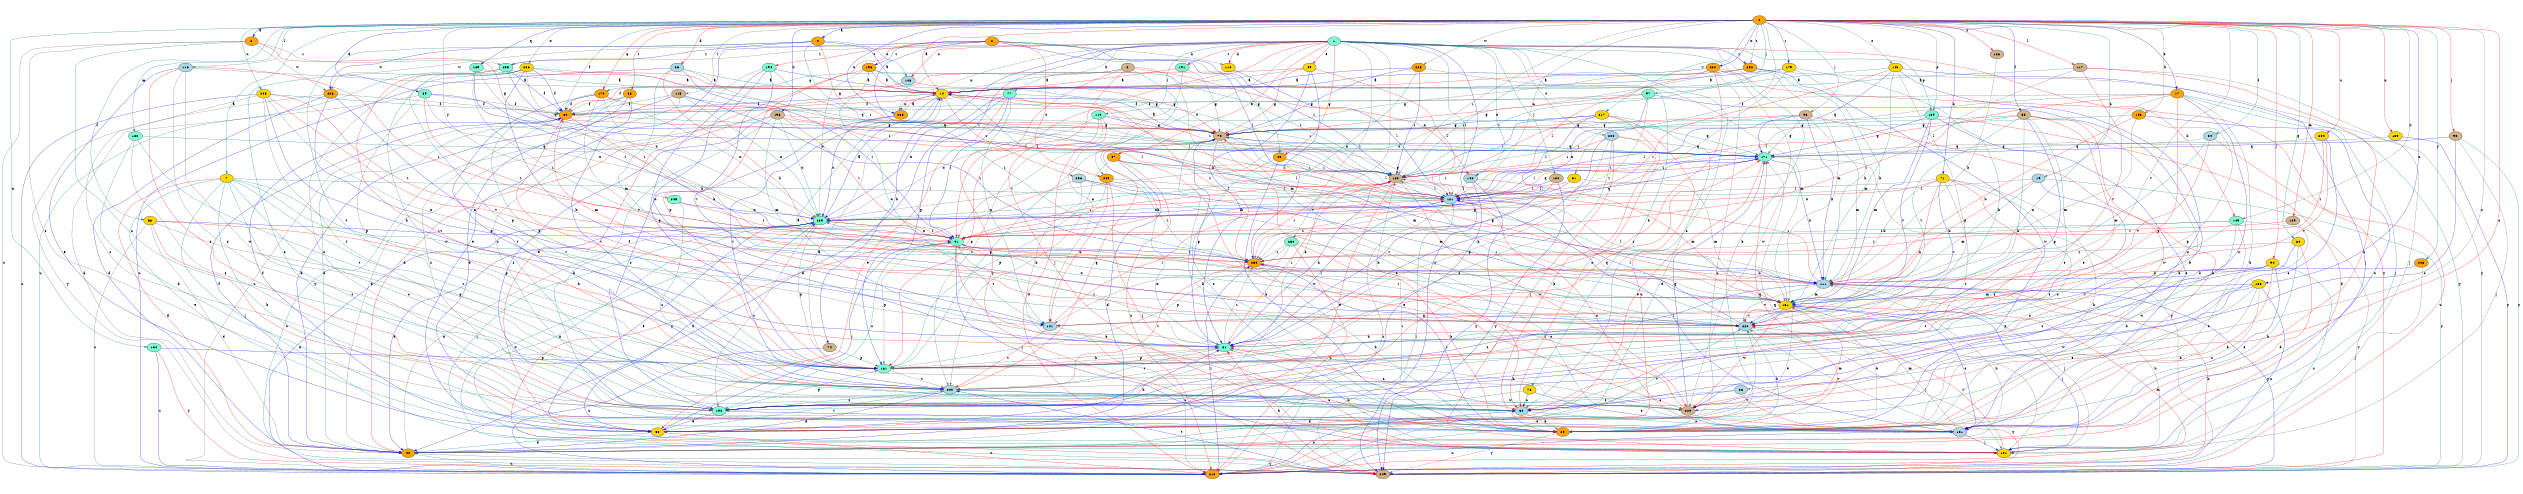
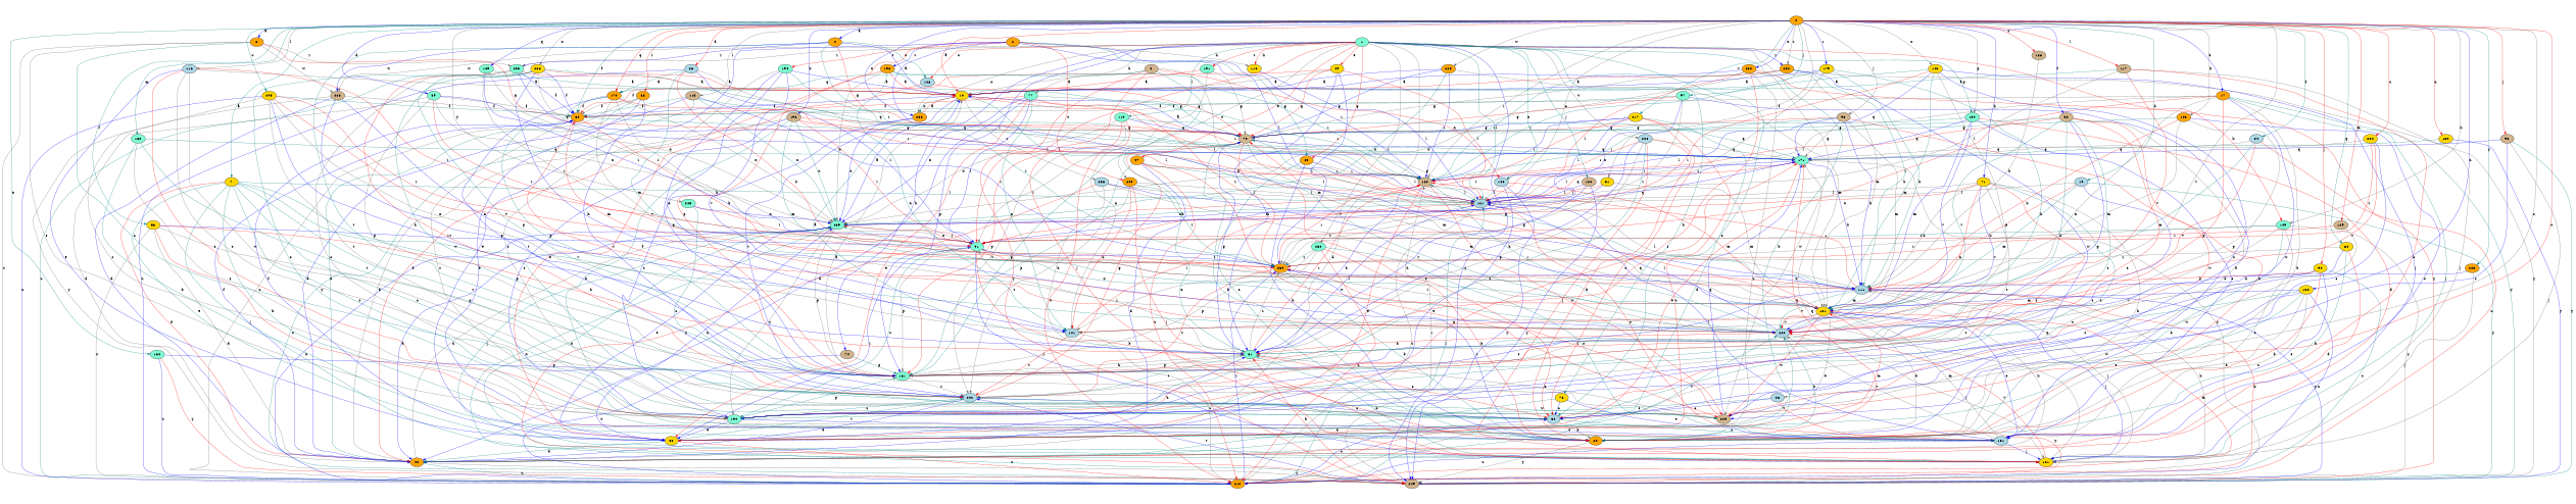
  strict digraph {
    node [fillcolor=orange style=filled]
    edge [color=gray40]
    0
    4
    6
    7 [fillcolor=gold]
    10 [fillcolor=gold]
    17
    19 [fillcolor=lightblue]
    26 [fillcolor=lightblue]
    30 [fillcolor=lightblue]
    36 [fillcolor=lightblue]
    39 [fillcolor=aquamarine]
    51 [fillcolor=gold]
    54 [fillcolor=lightblue]
    55 [fillcolor=tan]
    58 [fillcolor=gold]
    60
    64 [fillcolor=gold]
    71 [fillcolor=gold]
    88
    93 [fillcolor=tan]
    94 [fillcolor=gold]
    95 [fillcolor=tan]
    97 [fillcolor=aquamarine]
    103
    n25 [fillcolor=tan label=196]
    109 [fillcolor=aquamarine]
    115 [fillcolor=tan]
    116 [fillcolor=lightblue]
    117 [fillcolor=tan]
    129 [fillcolor=tan]
    130 [fillcolor=aquamarine]
    133 [fillcolor=gold]
    134 [fillcolor=aquamarine]
    139 [fillcolor=gold]
    140 [fillcolor=lightblue]
    143 [fillcolor=gold]
    159 [fillcolor=aquamarine]
    169 [fillcolor=aquamarine]
    170
    179 [fillcolor=gold]
    180 [fillcolor=tan]
    188 [fillcolor=tan]
    204 [fillcolor=gold]
    205 [fillcolor=gold]
    217 [fillcolor=gold]
    220 [fillcolor=lightblue]
    225
    230
    236 [fillcolor=gold]
    238
    243
    245 [fillcolor=aquamarine]
    252
    148 [fillcolor=lightblue]
-   228
+   228 [fillcolor=tan]
    255 [fillcolor=aquamarine]
    70 [fillcolor=tan]
    200 [fillcolor=lightblue]
    190 [fillcolor=aquamarine]
    210
    20
    40
    121 [fillcolor=lightblue]
    161 [fillcolor=aquamarine]
    50 [fillcolor=gold]
    101 [fillcolor=gold]
    256 [fillcolor=lightblue]
    91 [fillcolor=aquamarine]
    249 [fillcolor=tan]
    141 [fillcolor=lightblue]
    229 [fillcolor=tan]
    131 [fillcolor=gold]
    111 [fillcolor=lightblue]
    151 [fillcolor=lightblue]
    259
    239 [fillcolor=aquamarine]
    171 [fillcolor=aquamarine]
    81 [fillcolor=aquamarine]
    1 [fillcolor=aquamarine]
    47
    49 [fillcolor=gold]
    69
    74 [fillcolor=tan]
    76 [fillcolor=gold]
    77 [fillcolor=aquamarine]
    100 [fillcolor=tan]
    110 [fillcolor=gold]
    119 [fillcolor=aquamarine]
    191 [fillcolor=aquamarine]
    208 [fillcolor=lightblue]
    209
    254 [fillcolor=aquamarine]
    2
    194 [fillcolor=aquamarine]
    198
    3 [fillcolor=tan]
    0 -> 4 [color=blue label=a]
    0 -> 6 [color=blue label=a]
    0 -> 7 [color=teal label=a]
    0 -> 10 [color=red label=a]
    0 -> 17 [color=blue label=b]
    0 -> 19 [color=teal label=b]
    0 -> 26 [label=c]
    0 -> 30 [color=red label=c]
    0 -> 36 [color=red label=d]
    0 -> 39 [color=blue label=d]
    0 -> 51 [label=f]
    0 -> 54 [color=teal label=f]
    0 -> 55 [color=blue label=f]
    0 -> 58 [color=teal label=f]
    0 -> 60 [color=teal label=f]
    0 -> 64 [color=teal label=g]
    0 -> 71 [color=blue label=h]
    0 -> 88 [color=red label=i]
    0 -> 93 [label=j]
    0 -> 94 [color=red label=j]
    0 -> 95 [color=red label=j]
    0 -> 97 [color=teal label=j]
    0 -> 103 [label=k]
    0 -> n25 [color=blue label=k]
    0 -> 109 [label=k]
    0 -> 115 [label=l]
    0 -> 116 [label=l]
    0 -> 117 [color=red label=l]
    0 -> 129 [color=red label=m]
    0 -> 130 [color=teal label=m]
    0 -> 133 [color=blue label=n]
    0 -> 134 [color=teal label=n]
    0 -> 139 [color=red label=n]
    0 -> 140 [label=n]
    0 -> 143 [label=o]
    0 -> 159 [label=p]
    0 -> 169 [color=blue label=q]
    0 -> 170 [color=red label=q]
    0 -> 179 [color=blue label=r]
    0 -> 180 [label=r]
    0 -> 188 [color=red label=s]
    0 -> 204 [color=red label=u]
    0 -> 205 [color=teal label=u]
    0 -> 217 [color=teal label=v]
    0 -> 220 [label=v]
    0 -> 225 [label=w]
    0 -> 230 [color=blue label=x]
    0 -> 236 [label=x]
    0 -> 238 [color=blue label=x]
    0 -> 243 [color=teal label=y]
    0 -> 245 [label=y]
    0 -> 252 [label=z]
    4 -> 10 [color=blue label=a]
    4 -> 180 [color=teal label=r]
    4 -> 148 [color=teal label=o]
    4 -> 228 [color=blue label=w]
    4 -> 255 [color=blue label=z]
    4 -> 70 [color=red label=g]
    4 -> 200 [color=teal label=t]
    6 -> 30 [color=teal label=c]
    6 -> 228 [label=w]
    6 -> 255 [label=z]
    6 -> 70 [color=red label=g]
    6 -> 190 [label=s]
    6 -> 210 [label=u]
    7 -> 30 [color=teal label=c]
    7 -> 220 [color=teal label=v]
    7 -> 200 [color=teal label=t]
    7 -> 190 [color=teal label=s]
    7 -> 20 [color=teal label=b]
    7 -> 40 [color=red label=d]
    7 -> 121 [color=teal label=l]
    7 -> 161 [color=teal label=p]
    7 -> 50 [color=teal label=e]
    7 -> 101 [color=teal label=j]
    10 -> 60 [color=blue label=f]
    10 -> 180 [color=red label=r]
    10 -> 220 [color=teal label=v]
    10 -> 238 [color=teal label=x]
    10 -> 200 [color=blue label=t]
    10 -> 121 [color=red label=l]
-   10 -> 256 [color=red label=z]
+   10 -> 256 [label=z]
    17 -> 60 [label=f]
    17 -> 20 [label=b]
    17 -> 121 [label=l]
    17 -> 161 [color=red label=p]
    17 -> 101 [color=teal label=j]
    17 -> 91 [color=red label=i]
    17 -> 249 [color=teal label=y]
    17 -> 141 [label=n]
    17 -> 229 [color=blue label=w]
    19 -> 190 [color=blue label=s]
    19 -> 121 [label=l]
    19 -> 249 [color=teal label=y]
    19 -> 131 [color=teal label=m]
    19 -> 111 [color=red label=k]
    26 -> 30 [color=blue label=c]
    26 -> 190 [color=teal label=s]
    26 -> 249 [color=red label=y]
    30 -> 20 [label=b]
    30 -> 151 [color=teal label=o]
-   36 -> 10 [color=teal label=a]
+   36 -> 170 [color=teal label=a]
    36 -> 180 [label=r]
    36 -> 210 [color=blue label=u]
    36 -> 91 [color=blue label=i]
    36 -> 131 [color=teal label=m]
    36 -> 111 [color=red label=k]
    39 -> 60 [label=f]
    39 -> 180 [color=blue label=r]
    39 -> 40 [label=d]
    39 -> 161 [label=p]
    39 -> 259 [color=red label=z]
    39 -> 239 [label=x]
    51 -> 121 [color=red label=l]
    51 -> 91 [color=blue label=i]
    51 -> 131 [label=m]
    54 -> 220 [color=red label=v]
    54 -> 210 [color=red label=u]
    54 -> 131 [color=teal label=m]
    54 -> 171 [label=q]
    55 -> 30 [color=red label=c]
    55 -> 180 [color=red label=r]
    55 -> 220 [color=teal label=v]
    55 -> 70 [color=teal label=g]
    55 -> 190 [color=teal label=s]
    55 -> 20 [label=b]
    55 -> 161 [color=blue label=p]
    55 -> 229 [color=red label=w]
    55 -> 81 [color=teal label=h]
    58 -> 210 [label=u]
    58 -> 40 [label=d]
    58 -> 161 [label=p]
    58 -> 91 [color=blue label=i]
    58 -> 151 [color=red label=o]
    58 -> 81 [color=red label=h]
    60 -> 70 [color=teal label=g]
    60 -> 190 [label=s]
    60 -> 131 [color=red label=m]
    60 -> 111 [color=red label=k]
    64 -> 190 [color=blue label=s]
    64 -> 20 [color=teal label=b]
    64 -> 40 [color=red label=d]
    64 -> 259 [label=z]
    71 -> 30 [color=teal label=c]
    71 -> 220 [color=blue label=v]
    71 -> 200 [label=t]
    71 -> 190 [color=red label=s]
    71 -> 20 [label=b]
    71 -> 121 [label=l]
    71 -> 141 [color=red label=n]
    71 -> 111 [label=k]
    71 -> 239 [color=red label=x]
    88 -> 60 [label=f]
    88 -> 200 [color=blue label=t]
    88 -> 210 [label=u]
    88 -> 20 [color=blue label=b]
    88 -> 40 [color=teal label=d]
    93 -> 180 [color=teal label=r]
    93 -> 70 [color=red label=g]
    93 -> 20 [color=red label=b]
    93 -> 121 [color=blue label=l]
    93 -> 131 [label=m]
    93 -> 111 [color=blue label=k]
    93 -> 171 [label=q]
    94 -> 220 [color=blue label=v]
    94 -> 200 [label=t]
    94 -> 210 [color=teal label=u]
    94 -> 20 [color=red label=b]
    94 -> 111 [color=red label=k]
    94 -> 151 [color=blue label=o]
    95 -> 190 [color=blue label=s]
    95 -> 101 [label=j]
    95 -> 249 [color=teal label=y]
    95 -> 171 [color=blue label=q]
    97 -> 60 [color=teal label=f]
    97 -> 70 [color=red label=g]
    97 -> 20 [color=blue label=b]
    97 -> 259 [label=z]
    97 -> 239 [color=blue label=x]
    103 -> 70 [color=teal label=g]
    103 -> 161 [label=p]
    103 -> 131 [label=m]
    103 -> 111 [color=red label=k]
    103 -> 151 [color=blue label=o]
    n25 -> 70 [color=red label=g]
    n25 -> 190 [color=blue label=s]
    n25 -> 20 [color=teal label=b]
    n25 -> 40 [label=d]
    n25 -> 121 [color=red label=l]
    n25 -> 91 [color=red label=i]
    n25 -> 131 [color=teal label=m]
    n25 -> 239 [color=teal label=x]
    109 -> 30 [label=c]
    109 -> 20 [color=teal label=b]
    109 -> 91 [color=teal label=i]
    109 -> 249 [label=y]
    109 -> 151 [label=o]
    109 -> 259 [label=z]
    115 -> 60 [color=teal label=f]
    115 -> 40 [color=blue label=d]
    115 -> 249 [color=teal label=y]
    115 -> 259 [color=blue label=z]
    115 -> 239 [color=teal label=x]
    115 -> 171 [color=teal label=q]
    116 -> 10 [label=a]
    116 -> 30 [label=c]
    116 -> 190 [color=red label=s]
    116 -> 50 [color=blue label=e]
    116 -> 91 [color=red label=i]
    116 -> 229 [label=w]
    117 -> 10 [color=teal label=a]
    117 -> 220 [color=red label=v]
    117 -> 121 [label=l]
    117 -> 101 [label=j]
    117 -> 151 [color=red label=o]
    129 -> 91 [color=red label=i]
    129 -> 229 [label=w]
    130 -> 200 [color=teal label=t]
    130 -> 190 [label=s]
    130 -> 20 [color=teal label=b]
    130 -> 171 [color=teal label=q]
    133 -> 210 [color=blue label=u]
    133 -> 20 [label=b]
    133 -> 161 [color=teal label=p]
    133 -> 50 [color=teal label=e]
    133 -> 229 [color=blue label=w]
    133 -> 131 [color=blue label=m]
    133 -> 151 [label=o]
    134 -> 210 [color=blue label=u]
    134 -> 161 [color=blue label=p]
    134 -> 249 [color=red label=y]
    139 -> 249 [color=blue label=y]
    139 -> 171 [color=teal label=q]
    140 -> 121 [label=l]
    140 -> 50 [color=blue label=e]
    140 -> 249 [color=blue label=y]
    140 -> 131 [color=red label=m]
    143 -> 10 [color=teal label=a]
    143 -> 161 [label=p]
    143 -> 101 [color=blue label=j]
    143 -> 91 [color=red label=i]
    143 -> 131 [color=teal label=m]
    143 -> 151 [color=blue label=o]
    143 -> 171 [color=blue label=q]
    159 -> 220 [color=blue label=v]
    159 -> 70 [color=teal label=g]
    159 -> 40 [color=red label=d]
    159 -> 131 [color=blue label=m]
    159 -> 151 [color=blue label=o]
    159 -> 171 [color=blue label=q]
    169 -> 10 [color=teal label=a]
    169 -> 91 [color=blue label=i]
    169 -> 259 [label=z]
    169 -> 239 [label=x]
    170 -> 60 [label=f]
    170 -> 220 [label=v]
    170 -> 200 [color=blue label=t]
    170 -> 121 [color=red label=l]
    170 -> 161 [color=teal label=p]
    170 -> 111 [label=k]
    170 -> 239 [label=x]
    179 -> 10 [color=blue label=a]
    179 -> 180 [color=teal label=r]
    179 -> 111 [color=teal label=k]
    179 -> 259 [label=z]
    179 -> 81 [color=teal label=h]
    180 -> 121 [color=teal label=l]
    180 -> 50 [color=red label=e]
    180 -> 229 [color=red label=w]
    180 -> 81 [color=blue label=h]
    188 -> 111 [label=k]
    204 -> 30 [color=blue label=c]
    204 -> 220 [color=red label=v]
    204 -> 259 [color=red label=z]
    204 -> 171 [label=q]
    205 -> 60 [color=teal label=f]
    205 -> 220 [color=red label=v]
    205 -> 200 [label=t]
    205 -> 190 [label=s]
    205 -> 210 [color=blue label=u]
    205 -> 141 [label=n]
    205 -> 259 [color=red label=z]
    205 -> 81 [color=blue label=h]
    217 -> 30 [color=red label=c]
    217 -> 180 [color=blue label=r]
    217 -> 70 [color=blue label=g]
    217 -> 210 [color=red label=u]
    217 -> 40 [color=teal label=d]
    217 -> 121 [color=blue label=l]
    217 -> 91 [color=red label=i]
    220 -> 180 [color=teal label=r]
    220 -> 20 [color=teal label=b]
    220 -> 121 [color=blue label=l]
    220 -> 101 [label=j]
    220 -> 91 [label=i]
    220 -> 239 [color=teal label=x]
    220 -> 81 [color=red label=h]
    225 -> 10 [color=blue label=a]
    225 -> 180 [color=blue label=r]
    225 -> 70 [color=blue label=g]
    225 -> 131 [label=m]
    225 -> 239 [color=teal label=x]
    230 -> 10 [color=blue label=a]
    230 -> 180 [color=teal label=r]
    230 -> 190 [color=red label=s]
    230 -> 210 [label=u]
    230 -> 121 [color=red label=l]
    230 -> 249 [color=red label=y]
    230 -> 229 [label=w]
    236 -> 10 [color=red label=a]
    236 -> 60 [color=blue label=f]
    236 -> 210 [color=teal label=u]
    236 -> 161 [color=teal label=p]
    236 -> 91 [label=i]
    236 -> 229 [color=teal label=w]
    236 -> 151 [label=o]
    236 -> 171 [color=teal label=q]
    236 -> 81 [color=blue label=h]
    238 -> 10 [color=red label=a]
    238 -> 190 [color=blue label=s]
    238 -> 239 [color=blue label=x]
    243 -> 101 [label=j]
    243 -> 111 [color=blue label=k]
    245 -> 30 [color=teal label=c]
    245 -> 91 [color=red label=i]
    245 -> 239 [color=blue label=x]
    252 -> 10 [color=red label=a]
    252 -> 70 [label=g]
    252 -> 249 [label=y]
    252 -> 229 [color=blue label=w]
    252 -> 111 [color=teal label=k]
    252 -> 239 [label=x]
    148 -> 70 [color=red label=g]
    148 -> 50 [color=red label=e]
    228 -> 60 [label=f]
    228 -> 40 [color=blue label=d]
    228 -> 161 [color=blue label=p]
    228 -> 249 [label=y]
    228 -> 141 [color=blue label=n]
    255 -> 10 [color=red label=a]
    255 -> 60 [color=blue label=f]
    255 -> 200 [color=red label=t]
    255 -> 151 [color=teal label=o]
    255 -> 171 [color=blue label=q]
    70 -> 10 [color=blue label=a]
    70 -> 30 [color=red label=c]
    70 -> 20 [color=teal label=b]
    70 -> 91 [label=i]
    70 -> 131 [label=m]
    70 -> 171 [color=blue label=q]
    200 -> 30 [color=blue label=c]
    200 -> 70 [color=red label=g]
    200 -> 190 [color=teal label=s]
    200 -> 40 [color=blue label=d]
    200 -> 229 [color=teal label=w]
    190 -> 161 [color=teal label=p]
    190 -> 50 [color=blue label=e]
    190 -> 151 [color=blue label=o]
    210 -> 30 [color=blue label=c]
    210 -> 220 [color=teal label=v]
    210 -> 121 [color=teal label=l]
    210 -> 131 [color=red label=m]
    210 -> 111 [color=red label=k]
    210 -> 259 [color=blue label=z]
    210 -> 239 [color=blue label=x]
    20 -> 249 [label=y]
    20 -> 259 [color=blue label=z]
    20 -> 171 [color=red label=q]
    40 -> 60 [color=blue label=f]
    40 -> 210 [color=teal label=u]
    40 -> 249 [label=y]
    40 -> 111 [label=k]
    40 -> 239 [label=x]
    121 -> 70 [label=g]
    121 -> 210 [label=u]
    121 -> 151 [color=red label=o]
    121 -> 259 [label=z]
    121 -> 239 [color=teal label=x]
    121 -> 171 [color=red label=q]
    161 -> 60 [color=red label=f]
    161 -> 70 [color=teal label=g]
    161 -> 200 [label=t]
    161 -> 171 [color=red label=q]
    161 -> 81 [label=h]
    50 -> 60 [color=blue label=f]
    50 -> 220 [color=teal label=v]
    50 -> 200 [color=teal label=t]
    50 -> 210 [color=red label=u]
    50 -> 40 [color=teal label=d]
    50 -> 91 [color=blue label=i]
    50 -> 131 [color=red label=m]
    50 -> 239 [color=blue label=x]
    50 -> 81 [color=blue label=h]
    101 -> 220 [color=red label=v]
    101 -> 111 [label=k]
    101 -> 239 [color=teal label=x]
    101 -> 171 [label=q]
    101 -> 81 [color=teal label=h]
    256 -> 220 [label=v]
    256 -> 121 [label=l]
    256 -> 249 [color=red label=y]
    256 -> 131 [color=blue label=m]
    256 -> 81 [label=h]
-   91 -> 180 [color=red label=r]
    91 -> 190 [color=teal label=s]
    91 -> 20 [color=red label=b]
    91 -> 161 [label=p]
    91 -> 101 [color=blue label=j]
    91 -> 259 [color=blue label=z]
    91 -> 239 [color=red label=x]
    249 -> 180 [label=r]
    249 -> 200 [color=blue label=t]
    249 -> 239 [color=teal label=x]
    249 -> 81 [color=red label=h]
    141 -> 200 [color=red label=t]
    141 -> 210 [label=u]
    141 -> 121 [color=red label=l]
    229 -> 10 [label=a]
    229 -> 259 [color=red label=z]
    229 -> 171 [color=blue label=q]
    229 -> 81 [label=h]
    131 -> 220 [color=red label=v]
    131 -> 70 [color=red label=g]
    131 -> 20 [label=b]
    131 -> 50 [label=e]
    131 -> 101 [color=blue label=j]
    131 -> 141 [label=n]
    131 -> 229 [color=red label=w]
    131 -> 151 [color=blue label=o]
    111 -> 180 [color=red label=r]
    111 -> 220 [color=teal label=v]
    111 -> 70 [color=teal label=g]
    111 -> 190 [color=blue label=s]
    111 -> 121 [label=l]
    111 -> 101 [label=j]
    111 -> 249 [color=blue label=y]
    111 -> 131 [color=teal label=m]
    151 -> 220 [label=v]
    151 -> 210 [color=blue label=u]
    151 -> 121 [color=blue label=l]
    151 -> 101 [color=blue label=j]
    151 -> 131 [label=m]
    259 -> 180 [color=red label=r]
    259 -> 200 [color=red label=t]
    259 -> 20 [color=teal label=b]
    259 -> 111 [color=blue label=k]
    239 -> 10 [color=blue label=a]
    239 -> 190 [label=s]
    239 -> 40 [color=blue label=d]
    239 -> 161 [label=p]
    239 -> 50 [color=blue label=e]
    239 -> 101 [color=teal label=j]
    239 -> 91 [label=i]
    239 -> 171 [color=blue label=q]
    171 -> 180 [color=blue label=r]
    171 -> 121 [color=blue label=l]
    171 -> 50 [color=red label=e]
    171 -> 249 [label=y]
    171 -> 111 [color=blue label=k]
    81 -> 10 [color=teal label=a]
    81 -> 30 [color=red label=c]
    81 -> 180 [color=red label=r]
    81 -> 70 [color=blue label=g]
    81 -> 200 [color=teal label=t]
    81 -> 121 [color=blue label=l]
    81 -> 161 [label=p]
    81 -> 91 [label=i]
    81 -> 259 [label=z]
    1 -> 30 [color=teal label=c]
    1 -> 109 [color=red label=k]
    1 -> 140 [color=teal label=n]
    1 -> 159 [color=teal label=p]
    1 -> 238 [label=x]
    1 -> 252 [color=blue label=z]
    1 -> 148 [color=red label=o]
    1 -> 228 [label=w]
    1 -> 255 [label=z]
    1 -> 20 [color=teal label=b]
    1 -> 40 [label=d]
    1 -> 121 [color=teal label=l]
    1 -> 161 [color=blue label=p]
    1 -> 91 [color=red label=i]
    1 -> 249 [color=blue label=y]
    1 -> 131 [label=m]
    1 -> 47 [color=red label=e]
    1 -> 49 [color=red label=e]
    1 -> 69 [color=red label=g]
    1 -> 74 [color=blue label=h]
    1 -> 76 [color=teal label=h]
    1 -> 77 [label=h]
    1 -> 100 [color=teal label=j]
    1 -> 110 [color=red label=k]
    1 -> 119 [color=teal label=l]
    1 -> 191 [color=red label=t]
    1 -> 208 [label=u]
    1 -> 209 [label=u]
    1 -> 254 [label=z]
    47 -> 180 [label=r]
    47 -> 210 [color=red label=u]
    47 -> 40 [color=blue label=d]
    47 -> 121 [color=teal label=l]
    47 -> 161 [color=teal label=p]
    47 -> 229 [color=red label=w]
    49 -> 10 [label=a]
    49 -> 60 [color=red label=f]
    49 -> 70 [color=red label=g]
    49 -> 121 [color=red label=l]
    49 -> 259 [color=blue label=z]
    49 -> 81 [color=blue label=h]
    69 -> 30 [color=teal label=c]
    69 -> 180 [label=r]
    69 -> 20 [color=blue label=b]
    69 -> 121 [label=l]
    74 -> 210 [color=blue label=u]
    74 -> 161 [color=teal label=p]
    76 -> 30 [color=blue label=c]
    76 -> 40 [color=teal label=d]
    76 -> 151 [color=blue label=o]
    77 -> 60 [color=red label=f]
    77 -> 180 [color=teal label=r]
    77 -> 40 [color=blue label=d]
    77 -> 50 [color=red label=e]
    77 -> 91 [color=blue label=i]
    77 -> 141 [color=teal label=n]
    77 -> 259 [color=red label=z]
    77 -> 239 [color=blue label=x]
    100 -> 121 [color=blue label=l]
    100 -> 249 [color=blue label=y]
    100 -> 81 [color=blue label=h]
    110 -> 121 [color=blue label=l]
    119 -> 70 [color=blue label=g]
    119 -> 200 [label=t]
    119 -> 210 [color=red label=u]
    119 -> 161 [color=red label=p]
    119 -> 239 [label=x]
    119 -> 171 [color=teal label=q]
    191 -> 10 [color=red label=a]
    191 -> 70 [label=g]
    191 -> 141 [label=n]
    208 -> 180 [color=red label=r]
    208 -> 190 [color=teal label=s]
    208 -> 20 [color=red label=b]
    208 -> 161 [label=p]
    208 -> 101 [color=red label=j]
    208 -> 171 [label=q]
    208 -> 81 [color=blue label=h]
    209 -> 200 [label=t]
    209 -> 121 [label=l]
    209 -> 101 [color=red label=j]
    209 -> 141 [color=red label=n]
    209 -> 259 [color=teal label=z]
    254 -> 210 [color=red label=u]
    254 -> 20 [color=red label=b]
    254 -> 161 [label=p]
    254 -> 141 [label=n]
    254 -> 151 [color=teal label=o]
    254 -> 259 [color=teal label=z]
    2 -> 180 [color=blue label=r]
    2 -> 121 [color=blue label=l]
    2 -> 161 [color=red label=p]
    2 -> 50 [color=blue label=e]
    2 -> 111 [color=blue label=k]
    2 -> 69 [color=teal label=g]
    2 -> 110 [label=k]
    2 -> 209 [color=red label=u]
    2 -> 194 [color=red label=t]
    2 -> 198 [color=blue label=t]
    194 -> 10 [color=blue label=a]
    194 -> 220 [color=blue label=v]
    194 -> 190 [label=s]
    194 -> 161 [color=blue label=p]
    194 -> 141 [color=blue label=n]
    194 -> 259 [color=teal label=z]
    198 -> 10 [color=red label=a]
    198 -> 180 [color=teal label=r]
    198 -> 70 [color=teal label=g]
    198 -> 40 [color=red label=d]
    198 -> 141 [color=teal label=n]
    198 -> 239 [label=x]
    3 -> 10 [label=a]
    3 -> 140 [color=red label=n]
    3 -> 170 [color=teal label=q]
    3 -> 101 [color=red label=j]
    3 -> 249 [color=red label=y]
    3 -> 131 [label=m]
    3 -> 81 [color=teal label=h]
  }
